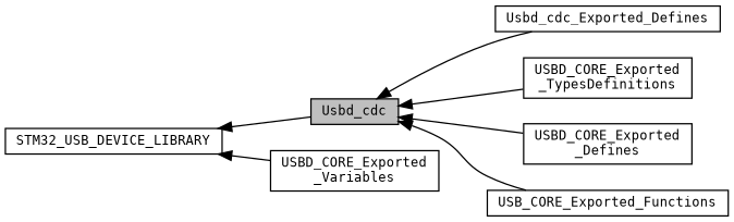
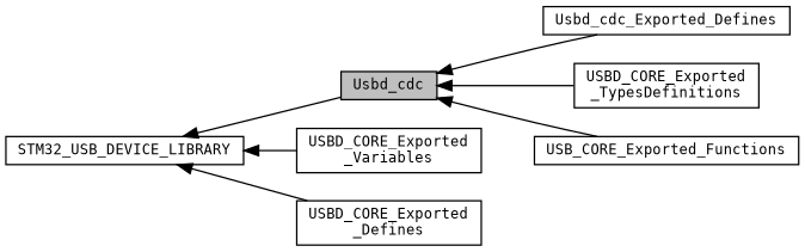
  digraph {
    fontname="DejaVu Sans Mono"
    rankdir=LR
    node [color=black fillcolor=white fontname="DejaVu Sans Mono" fontsize=10 shape=record style=filled]
    edge [dir=back fontname="DejaVu Sans Mono" fontsize=10 labelfontname=Helvetica labelfontsize=10 shape=plaintext style=solid]
    n1 [height=0.2 label=STM32_USB_DEVICE_LIBRARY width=0.4]
    n2 [fillcolor=grey75 fontcolor=black height=0.2 label=Usbd_cdc width=0.4]
    n3 [height=0.2 label="USBD_CORE_Exported\l_Variables" width=0.4]
    n4 [height=0.2 label=Usbd_cdc_Exported_Defines width=0.4]
    n5 [height=0.2 label="USBD_CORE_Exported\l_TypesDefinitions" width=0.4]
    n6 [height=0.2 label="USBD_CORE_Exported\l_Defines" width=0.4]
    n7 [height=0.2 label=USB_CORE_Exported_Functions width=0.4]
    n1 -> n2
    n1 -> n3
    n2 -> n4
    n2 -> n5
-   n2 -> n6
+   n1 -> n6
    n2 -> n7
  }
